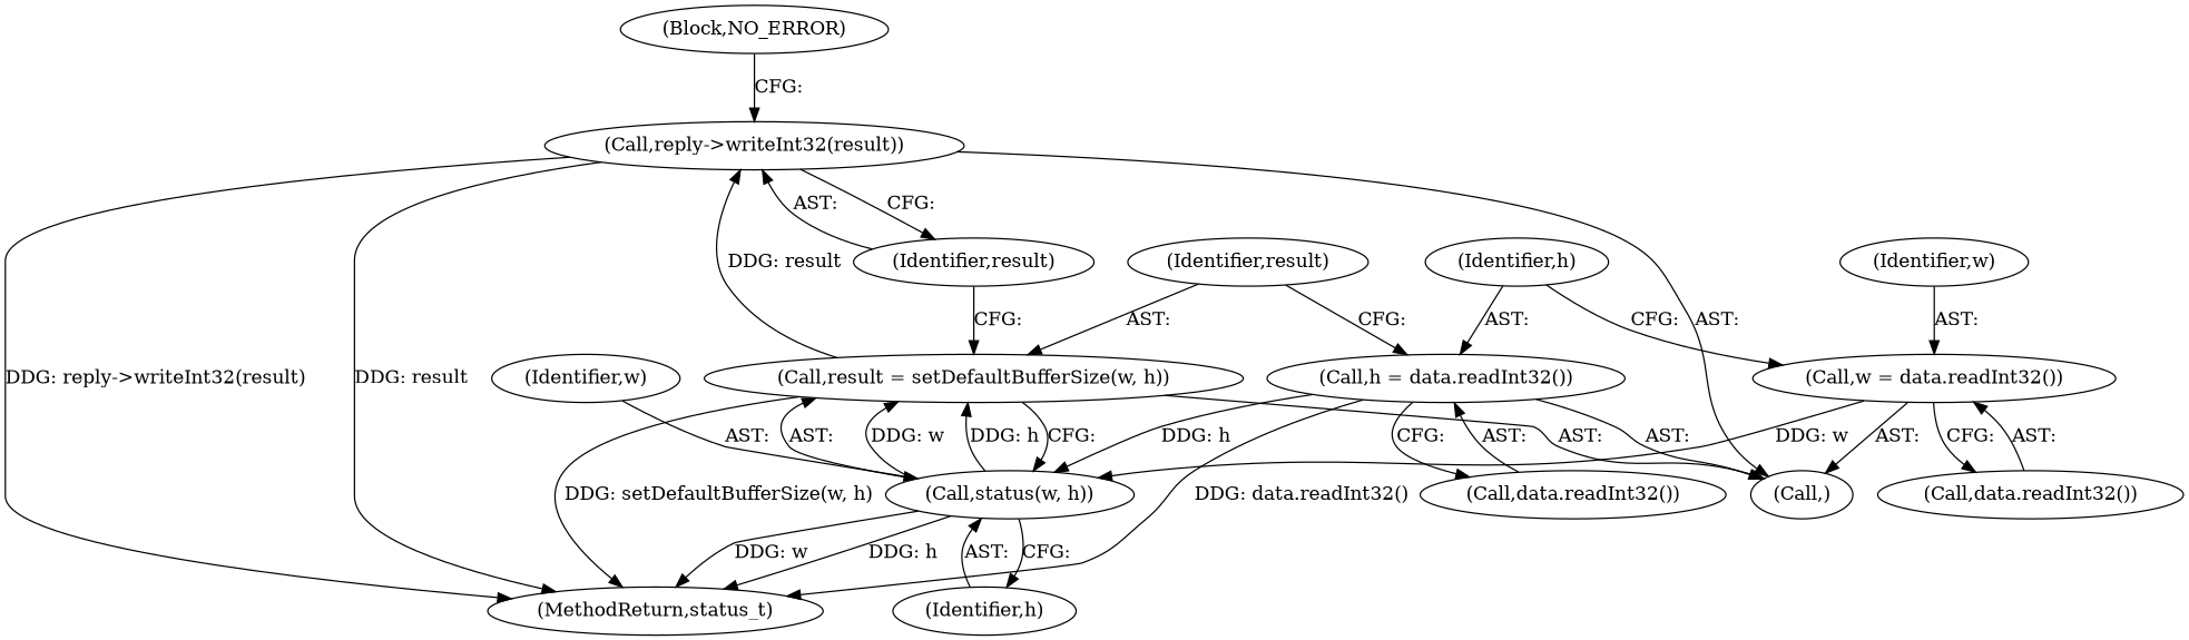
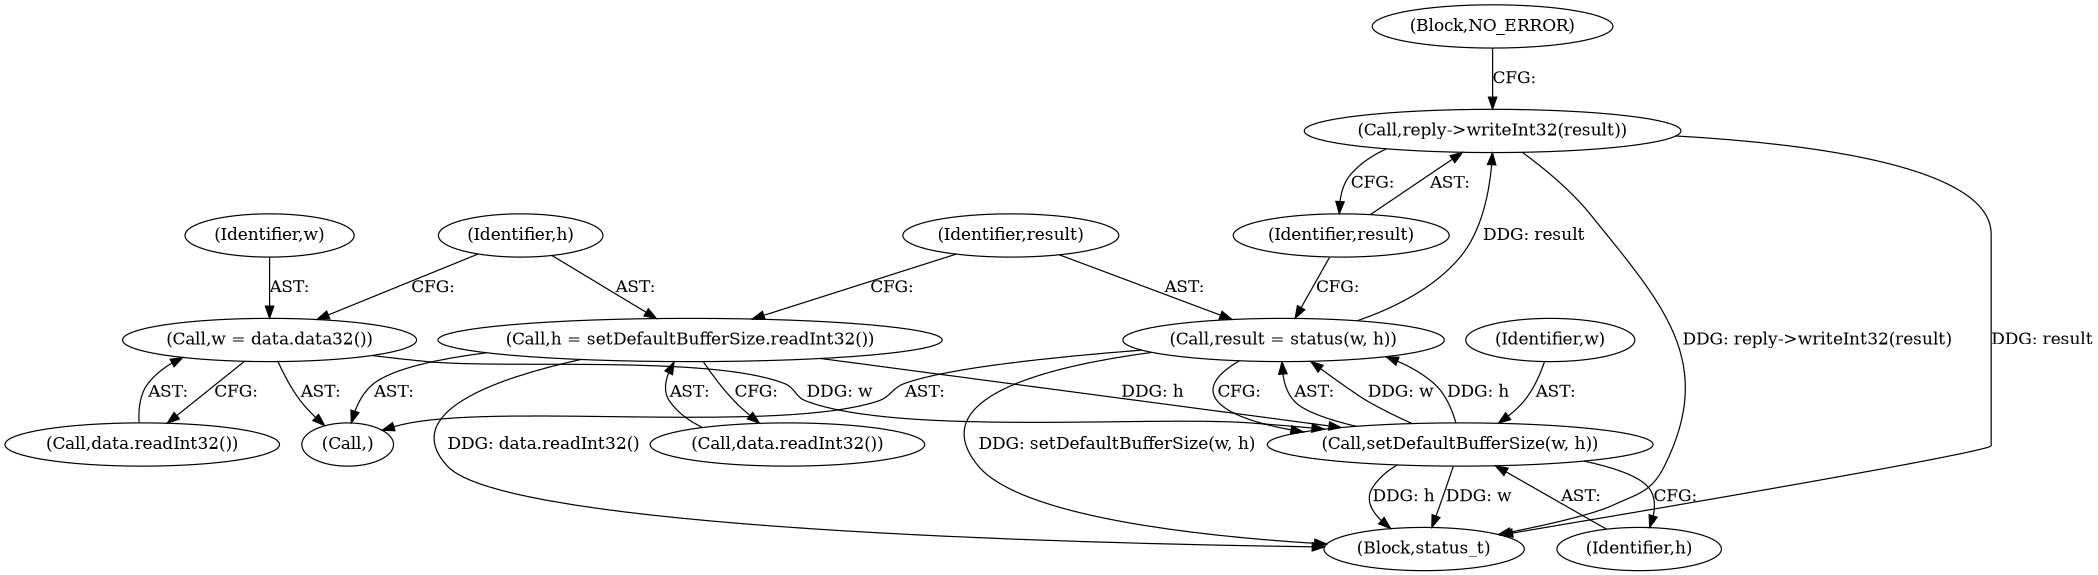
  digraph {
    n1 [label="(Call,reply->writeInt32(result))"]
    n2 [label="(Identifier,result)"]
-   n3 [label="(MethodReturn,status_t)"]
+   n3 [label="(Block,status_t)"]
    n4 [label="(Call,)"]
-   n5 [label="(Call,result = setDefaultBufferSize(w, h))"]
-   n6 [label="(Call,status(w, h))"]
+   n5 [label="(Call,result = status(w, h))"]
+   n6 [label="(Call,setDefaultBufferSize(w, h))"]
    n7 [label="(Identifier,h)"]
-   n8 [label="(Call,w = data.readInt32())"]
+   n8 [label="(Call,w = data.data32())"]
    n9 [label="(Call,data.readInt32())"]
-   n10 [label="(Call,h = data.readInt32())"]
+   n10 [label="(Call,h = setDefaultBufferSize.readInt32())"]
    n11 [label="(Call,data.readInt32())"]
    n12 [label="(Identifier,w)"]
    n13 [label="(Identifier,result)"]
    n14 [label="(Block,NO_ERROR)"]
    n15 [label="(Identifier,h)"]
    n16 [label="(Identifier,w)"]
    n1 -> n2 [label="CFG: "]
    n1 -> n3 [label="DDG: reply->writeInt32(result)"]
    n1 -> n3 [label="DDG: result"]
-   n1 -> n4 [label="AST: "]
    n2 -> n1 [label="AST: "]
    n2 -> n5 [label="CFG: "]
    n5 -> n1 [label="DDG: result"]
    n5 -> n3 [label="DDG: setDefaultBufferSize(w, h)"]
    n5 -> n4 [label="AST: "]
    n5 -> n6 [label="CFG: "]
    n6 -> n3 [label="DDG: w"]
    n6 -> n3 [label="DDG: h"]
    n6 -> n5 [label="AST: "]
    n6 -> n5 [label="DDG: w"]
    n6 -> n5 [label="DDG: h"]
    n6 -> n7 [label="CFG: "]
    n7 -> n6 [label="AST: "]
    n8 -> n4 [label="AST: "]
    n8 -> n6 [label="DDG: w"]
    n8 -> n9 [label="CFG: "]
    n9 -> n8 [label="AST: "]
    n10 -> n3 [label="DDG: data.readInt32()"]
    n10 -> n4 [label="AST: "]
    n10 -> n6 [label="DDG: h"]
    n10 -> n11 [label="CFG: "]
    n11 -> n10 [label="AST: "]
    n12 -> n8 [label="AST: "]
    n13 -> n5 [label="AST: "]
    n13 -> n10 [label="CFG: "]
    n14 -> n1 [label="CFG: "]
    n15 -> n8 [label="CFG: "]
    n15 -> n10 [label="AST: "]
    n16 -> n6 [label="AST: "]
  }
